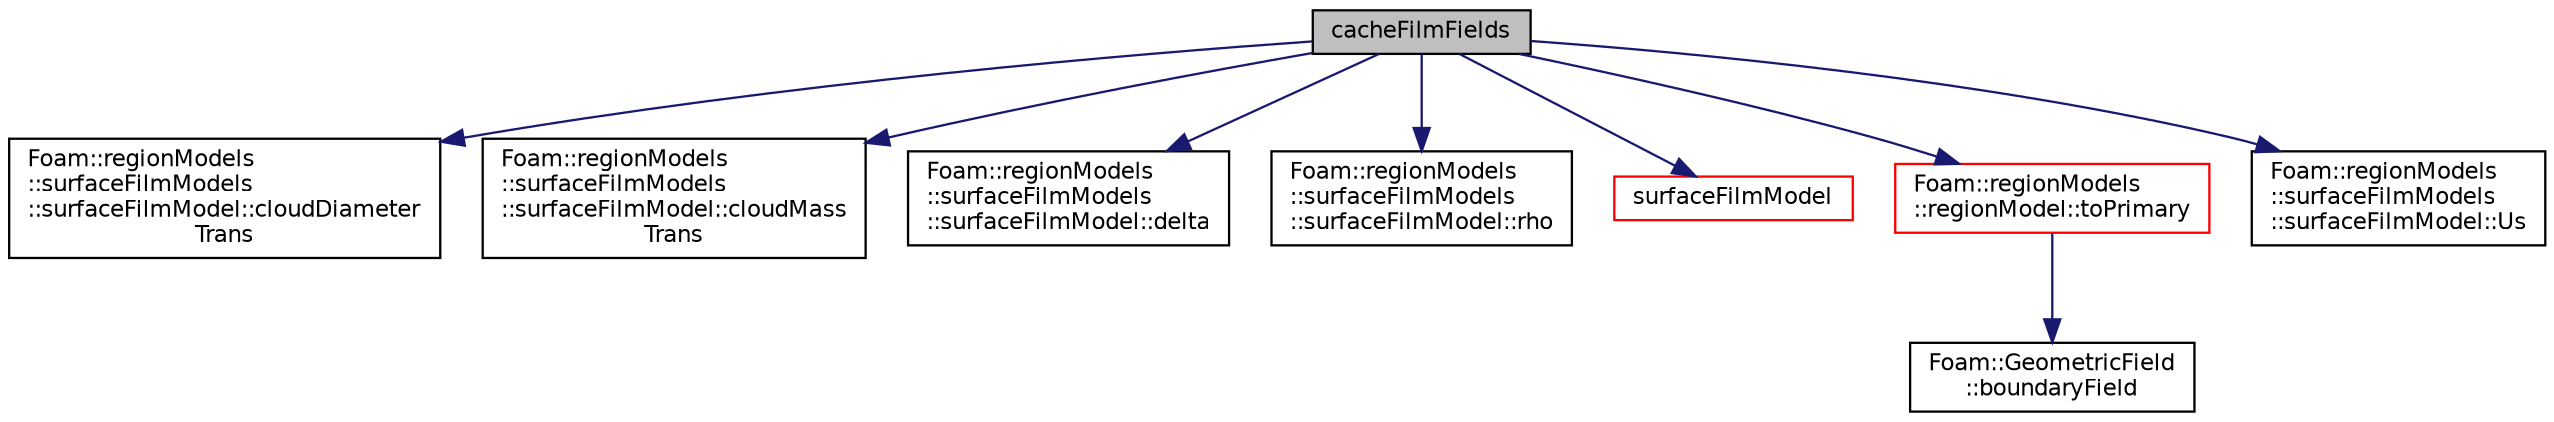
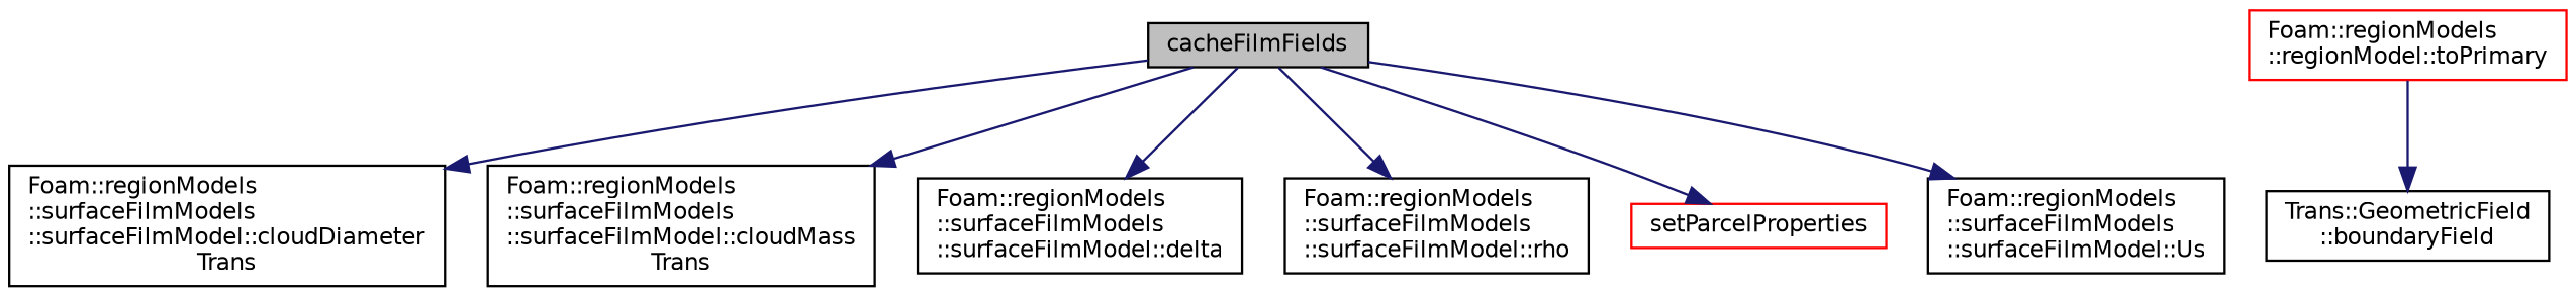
  digraph {
    rankdir=TB
    node [color=black fontname=Helvetica fontsize=10 shape=record]
    edge [color=midnightblue fontname=Helvetica fontsize=10 labelfontname=Helvetica labelfontsize=10 style=solid]
    n1 [fillcolor=grey75 fontcolor=black height=0.2 label=cacheFilmFields style=filled width=0.4]
    n2 [height=0.2 label="Foam::regionModels\l::surfaceFilmModels\l::surfaceFilmModel::cloudDiameter\lTrans" width=0.4]
    n3 [height=0.2 label="Foam::regionModels\l::surfaceFilmModels\l::surfaceFilmModel::cloudMass\lTrans" width=0.4]
    n4 [height=0.2 label="Foam::regionModels\l::surfaceFilmModels\l::surfaceFilmModel::delta" width=0.4]
    n5 [height=0.2 label="Foam::regionModels\l::surfaceFilmModels\l::surfaceFilmModel::rho" width=0.4]
-   n6 [color=red height=0.2 label=surfaceFilmModel width=0.4]
+   n6 [color=red height=0.2 label=setParcelProperties width=0.4]
    n7 [color=red height=0.2 label="Foam::regionModels\l::regionModel::toPrimary" width=0.4]
    n8 [height=0.2 label="Foam::regionModels\l::surfaceFilmModels\l::surfaceFilmModel::Us" width=0.4]
-   n9 [height=0.2 label="Foam::GeometricField\l::boundaryField" width=0.4]
+   n9 [height=0.2 label="Trans::GeometricField\l::boundaryField" width=0.4]
    n1 -> n2
    n1 -> n3
    n1 -> n4
    n1 -> n5
    n1 -> n6
-   n1 -> n7
    n1 -> n8
    n7 -> n9
  }
